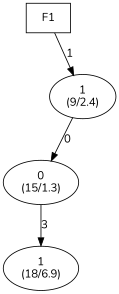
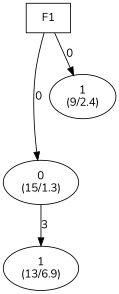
  digraph {
    fontname=Nunito
    node [fontname=Nunito shape=ellipse]
    edge [fontname=Nunito]
    n1 [label="F1\n" shape=box]
    n2 [label="0\n(15/1.3)"]
    n3 [label="1\n(9/2.4)"]
-   n4 [label="1\n(18/6.9)"]
-   n3 -> n2 [label=0]
-   n1 -> n3 [label=1]
+   n4 [label="1\n(13/6.9)"]
+   n1 -> n2 [label=0]
+   n1 -> n3 [label=0]
    n2 -> n4 [label=3]
  }
